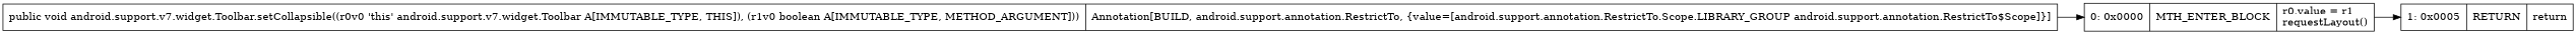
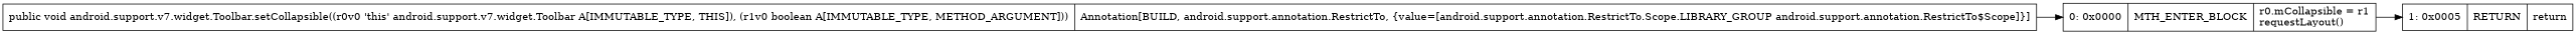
  digraph {
    rankdir=LR
    node [shape=record]
-   n1 [label="{0\:\ 0x0000|MTH_ENTER_BLOCK\l|r0.value = r1\lrequestLayout()\l}"]
+   n1 [label="{0\:\ 0x0000|MTH_ENTER_BLOCK\l|r0.mCollapsible = r1\lrequestLayout()\l}"]
    n2 [label="{1\:\ 0x0005|RETURN\l|return\l}"]
    n3 [label="{public void android.support.v7.widget.Toolbar.setCollapsible((r0v0 'this' android.support.v7.widget.Toolbar A[IMMUTABLE_TYPE, THIS]), (r1v0 boolean A[IMMUTABLE_TYPE, METHOD_ARGUMENT]))  | Annotation[BUILD, android.support.annotation.RestrictTo, \{value=[android.support.annotation.RestrictTo.Scope.LIBRARY_GROUP android.support.annotation.RestrictTo$Scope]\}]\l}"]
    n1 -> n2
    n3 -> n1
  }
